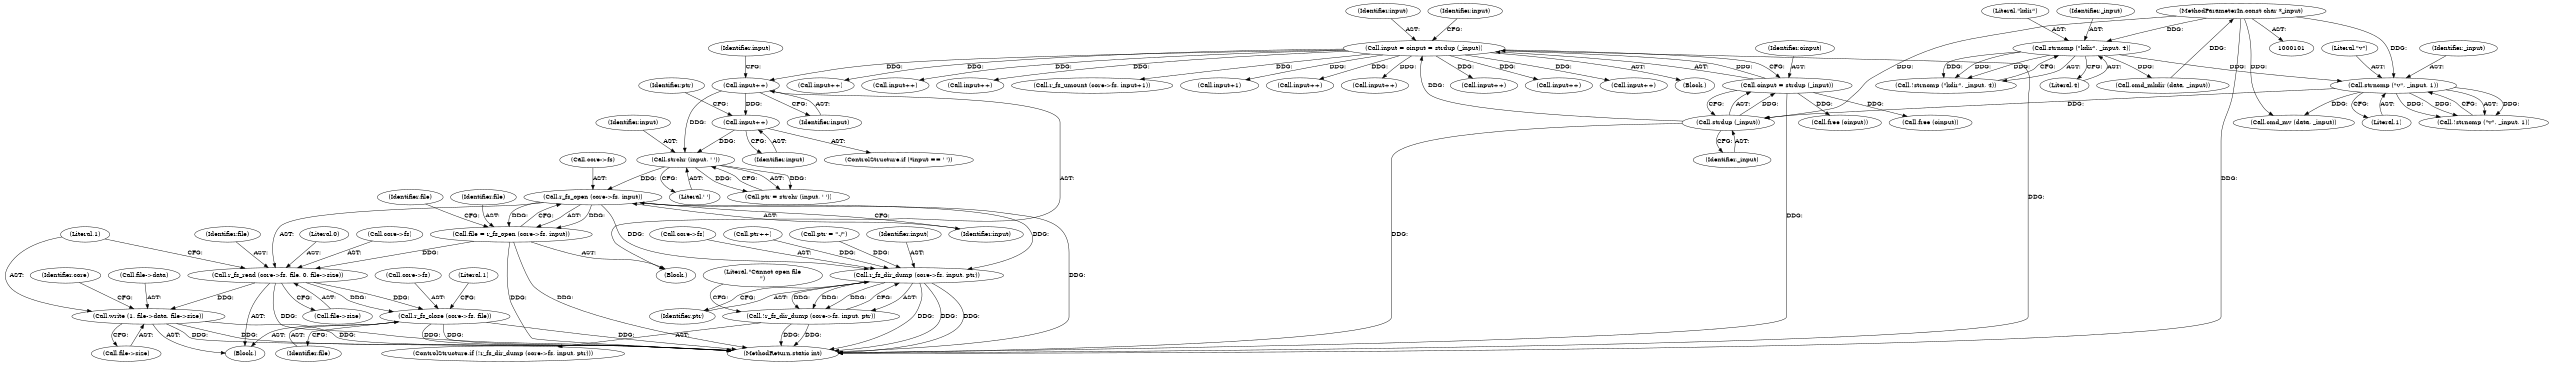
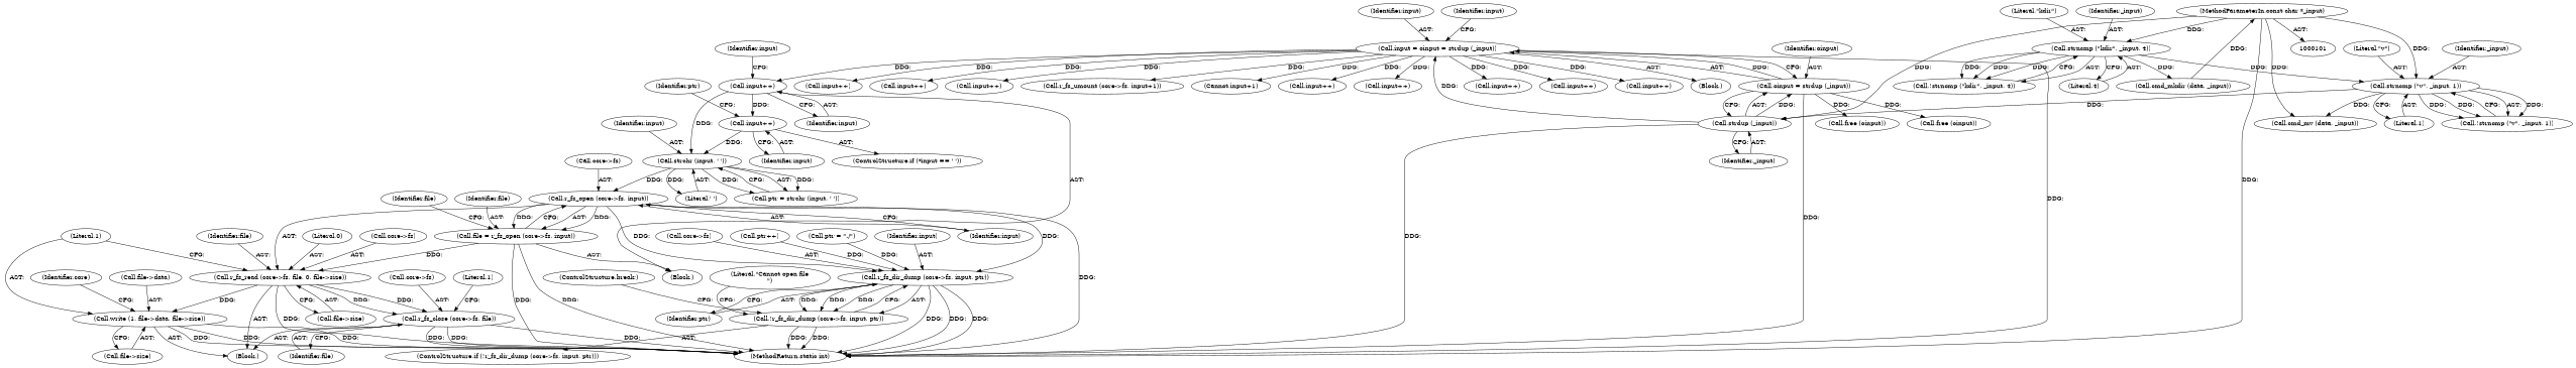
  digraph {
    n1 [label="(Call,r_fs_open (core->fs, input))"]
    n2 [label="(Call,file = r_fs_open (core->fs, input))"]
    n3 [label="(Call,r_fs_read (core->fs, file, 0, file->size))"]
    n4 [label="(Call,r_fs_dir_dump (core->fs, input, ptr))"]
    n5 [label="(Identifier,input)"]
    n6 [label="(MethodReturn,static int)"]
    n7 [label="(Block,)"]
    n8 [label="(Call,write (1, file->data, file->size))"]
    n9 [label="(Call,r_fs_close (core->fs, file))"]
    n10 [label="(Call,file->size)"]
    n11 [label="(Block,)"]
    n12 [label="(Call,!r_fs_dir_dump (core->fs, input, ptr))"]
    n13 [label="(Identifier,ptr)"]
    n14 [label="(Call,strchr (input, ' '))"]
    n15 [label="(Call,ptr = strchr (input, ' '))"]
    n16 [label="(Literal,' ')"]
    n17 [label="(Call,input++)"]
    n18 [label="(Call,input++)"]
    n19 [label="(Identifier,input)"]
    n20 [label="(Identifier,input)"]
    n21 [label="(ControlStructure,if (*input == ' '))"]
    n22 [label="(Call,input = oinput = strdup (_input))"]
    n23 [label="(Call,oinput = strdup (_input))"]
    n24 [label="(Call,input++)"]
    n25 [label="(Call,input++)"]
    n26 [label="(Call,input++)"]
    n27 [label="(Call,r_fs_umount (core->fs, input+1))"]
-   n28 [label="(Call,input+1)"]
+   n28 [label="(Cannot,input+1)"]
    n29 [label="(Call,input++)"]
    n30 [label="(Call,input++)"]
    n31 [label="(Call,input++)"]
    n32 [label="(Call,input++)"]
    n33 [label="(Call,input++)"]
    n34 [label="(Block,)"]
    n35 [label="(Call,strdup (_input))"]
    n36 [label="(Call,free (oinput))"]
    n37 [label="(Call,free (oinput))"]
    n38 [label="(Identifier,_input)"]
    n39 [label="(Call,strncmp (\"v\", _input, 1))"]
    n40 [label="(Call,!strncmp (\"v\", _input, 1))"]
    n41 [label="(Literal,1)"]
    n42 [label="(Call,cmd_mv (data, _input))"]
    n43 [label="(Call,strncmp (\"kdir\", _input, 4))"]
    n44 [label="(Call,cmd_mkdir (data, _input))"]
    n45 [label="(Call,!strncmp (\"kdir\", _input, 4))"]
    n46 [label="(Literal,4)"]
    n47 [label="(MethodParameterIn,const char *_input)"]
    1000101
    n49 [label="(Call,file->size)"]
    n50 [label="(Identifier,file)"]
    n51 [label="(ControlStructure,if (!r_fs_dir_dump (core->fs, input, ptr)))"]
    n52 [label="(Identifier,input)"]
    n53 [label="(Literal,\"Cannot open file\n\")"]
    n54 [label="(Literal,\"kdir\")"]
    n55 [label="(Identifier,file)"]
    n56 [label="(Call,core->fs)"]
    n57 [label="(Call,ptr++)"]
    n58 [label="(Identifier,oinput)"]
    n59 [label="(Identifier,input)"]
    n60 [label="(Call,ptr = \"./\")"]
    n61 [label="(Identifier,input)"]
    n62 [label="(Identifier,file)"]
    n63 [label="(Literal,1)"]
    n64 [label="(Identifier,_input)"]
    n65 [label="(Identifier,_input)"]
    n66 [label="(Identifier,ptr)"]
    n67 [label="(Literal,0)"]
    n68 [label="(Literal,\"v\")"]
    n69 [label="(Call,core->fs)"]
    n70 [label="(Literal,1)"]
    n71 [label="(Identifier,file)"]
    n72 [label="(Identifier,input)"]
+   n73 [label="(ControlStructure,break;)"]
    n74 [label="(Call,file->data)"]
    n75 [label="(Call,core->fs)"]
    n76 [label="(Identifier,input)"]
    n77 [label="(Call,core->fs)"]
    n78 [label="(Identifier,core)"]
    n1 -> n2 [label="AST: "]
    n1 -> n2 [label="DDG: "]
    n1 -> n2 [label="DDG: "]
    n1 -> n3 [label="AST: "]
    n1 -> n4 [label="DDG: "]
    n1 -> n4 [label="DDG: "]
    n1 -> n5 [label="CFG: "]
    n2 -> n1 [label="CFG: "]
    n2 -> n3 [label="DDG: "]
    n2 -> n6 [label="DDG: "]
    n2 -> n6 [label="DDG: "]
    n2 -> n7 [label="AST: "]
    n3 -> n6 [label="DDG: "]
    n3 -> n8 [label="DDG: "]
    n3 -> n9 [label="DDG: "]
    n3 -> n9 [label="DDG: "]
    n3 -> n10 [label="CFG: "]
    n3 -> n11 [label="AST: "]
    n4 -> n6 [label="DDG: "]
    n4 -> n6 [label="DDG: "]
    n4 -> n6 [label="DDG: "]
    n4 -> n12 [label="AST: "]
    n4 -> n12 [label="DDG: "]
    n4 -> n12 [label="DDG: "]
    n4 -> n12 [label="DDG: "]
    n4 -> n13 [label="CFG: "]
    n5 -> n1 [label="AST: "]
    n6 -> n1 [label="DDG: "]
    n8 -> n6 [label="DDG: "]
    n8 -> n6 [label="DDG: "]
    n8 -> n6 [label="DDG: "]
    n8 -> n11 [label="AST: "]
    n8 -> n49 [label="CFG: "]
    n9 -> n6 [label="DDG: "]
    n9 -> n6 [label="DDG: "]
    n9 -> n6 [label="DDG: "]
    n9 -> n11 [label="AST: "]
    n9 -> n50 [label="CFG: "]
    n10 -> n3 [label="AST: "]
    n12 -> n4 [label="CFG: "]
    n12 -> n6 [label="DDG: "]
    n12 -> n6 [label="DDG: "]
    n12 -> n51 [label="AST: "]
    n13 -> n4 [label="AST: "]
    n14 -> n1 [label="DDG: "]
    n14 -> n15 [label="AST: "]
    n14 -> n15 [label="DDG: "]
    n14 -> n15 [label="DDG: "]
-   n14 -> n16 [label="CFG: "]
+   n14 -> n16 [label="DDG: "]
    n15 -> n14 [label="CFG: "]
    n16 -> n14 [label="AST: "]
    n17 -> n7 [label="AST: "]
    n17 -> n14 [label="DDG: "]
    n17 -> n18 [label="DDG: "]
    n17 -> n19 [label="CFG: "]
    n18 -> n14 [label="DDG: "]
    n18 -> n20 [label="CFG: "]
    n18 -> n21 [label="AST: "]
    n19 -> n17 [label="AST: "]
    n20 -> n18 [label="AST: "]
    n22 -> n6 [label="DDG: "]
    n22 -> n17 [label="DDG: "]
    n22 -> n23 [label="CFG: "]
    n22 -> n24 [label="DDG: "]
    n22 -> n25 [label="DDG: "]
    n22 -> n26 [label="DDG: "]
    n22 -> n27 [label="DDG: "]
    n22 -> n28 [label="DDG: "]
    n22 -> n29 [label="DDG: "]
    n22 -> n30 [label="DDG: "]
    n22 -> n31 [label="DDG: "]
    n22 -> n32 [label="DDG: "]
    n22 -> n33 [label="DDG: "]
    n22 -> n34 [label="AST: "]
    n23 -> n6 [label="DDG: "]
    n23 -> n22 [label="AST: "]
    n23 -> n22 [label="DDG: "]
    n23 -> n35 [label="CFG: "]
    n23 -> n36 [label="DDG: "]
    n23 -> n37 [label="DDG: "]
    n35 -> n6 [label="DDG: "]
    n35 -> n22 [label="DDG: "]
    n35 -> n23 [label="AST: "]
    n35 -> n23 [label="DDG: "]
    n35 -> n38 [label="CFG: "]
    n38 -> n35 [label="AST: "]
    n39 -> n35 [label="DDG: "]
    n39 -> n40 [label="AST: "]
    n39 -> n40 [label="DDG: "]
    n39 -> n40 [label="DDG: "]
    n39 -> n40 [label="DDG: "]
    n39 -> n41 [label="CFG: "]
    n39 -> n42 [label="DDG: "]
    n40 -> n39 [label="CFG: "]
    n41 -> n39 [label="AST: "]
    n43 -> n39 [label="DDG: "]
    n43 -> n44 [label="DDG: "]
    n43 -> n45 [label="AST: "]
    n43 -> n45 [label="DDG: "]
    n43 -> n45 [label="DDG: "]
    n43 -> n45 [label="DDG: "]
    n43 -> n46 [label="CFG: "]
    n44 -> n47 [label="DDG: "]
    n45 -> n43 [label="CFG: "]
    n46 -> n43 [label="AST: "]
    n47 -> n6 [label="DDG: "]
    n47 -> n35 [label="DDG: "]
    n47 -> n39 [label="DDG: "]
    n47 -> n42 [label="DDG: "]
    n47 -> n43 [label="DDG: "]
    n47 -> 1000101 [label="AST: "]
    n49 -> n8 [label="AST: "]
    n50 -> n9 [label="AST: "]
    n52 -> n4 [label="AST: "]
    n53 -> n12 [label="CFG: "]
    n54 -> n43 [label="AST: "]
    n55 -> n2 [label="CFG: "]
    n56 -> n4 [label="AST: "]
    n57 -> n4 [label="DDG: "]
    n58 -> n23 [label="AST: "]
    n59 -> n17 [label="CFG: "]
    n60 -> n4 [label="DDG: "]
    n61 -> n22 [label="CFG: "]
    n62 -> n2 [label="AST: "]
    n63 -> n3 [label="CFG: "]
    n63 -> n8 [label="AST: "]
    n64 -> n39 [label="AST: "]
    n65 -> n43 [label="AST: "]
    n66 -> n18 [label="CFG: "]
    n67 -> n3 [label="AST: "]
    n68 -> n39 [label="AST: "]
    n69 -> n3 [label="AST: "]
    n70 -> n9 [label="CFG: "]
    n71 -> n3 [label="AST: "]
    n72 -> n22 [label="AST: "]
+   n73 -> n12 [label="CFG: "]
    n74 -> n8 [label="AST: "]
    n75 -> n9 [label="AST: "]
    n76 -> n14 [label="AST: "]
    n77 -> n1 [label="AST: "]
    n78 -> n8 [label="CFG: "]
  }
